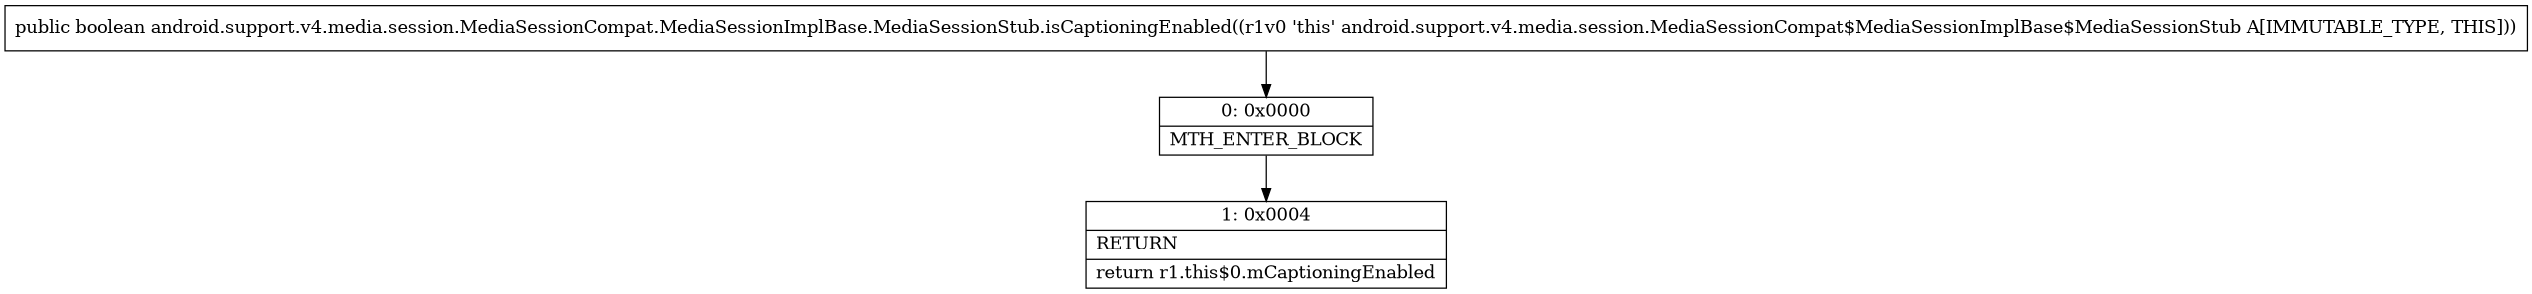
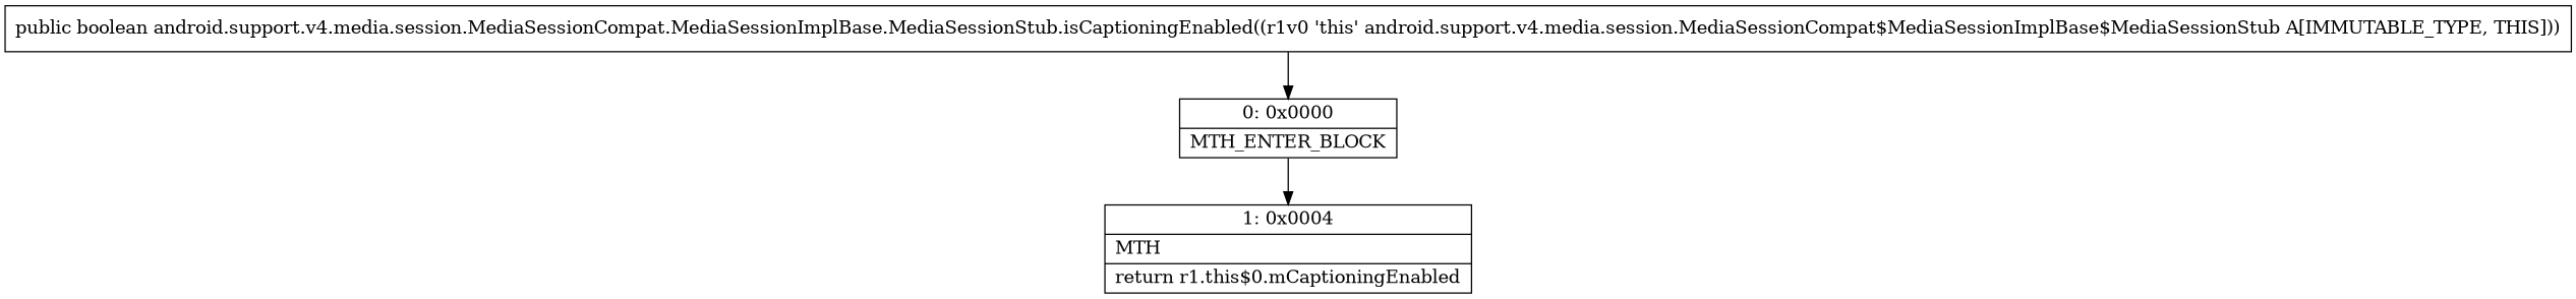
  digraph {
    node [shape=record]
    n1 [label="{0\:\ 0x0000|MTH_ENTER_BLOCK\l}"]
-   n2 [label="{1\:\ 0x0004|RETURN\l|return r1.this$0.mCaptioningEnabled\l}"]
+   n2 [label="{1\:\ 0x0004|MTH\l|return r1.this$0.mCaptioningEnabled\l}"]
    n3 [label="{public boolean android.support.v4.media.session.MediaSessionCompat.MediaSessionImplBase.MediaSessionStub.isCaptioningEnabled((r1v0 'this' android.support.v4.media.session.MediaSessionCompat$MediaSessionImplBase$MediaSessionStub A[IMMUTABLE_TYPE, THIS])) }"]
    n1 -> n2
    n3 -> n1
  }
